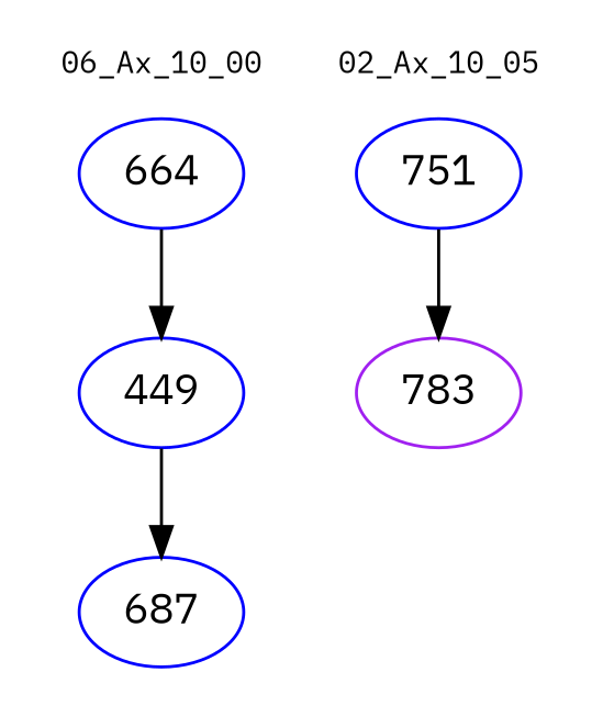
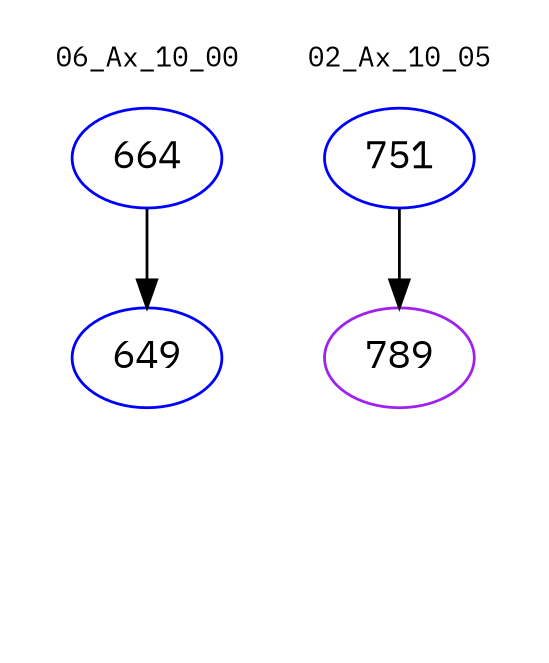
  digraph {
    fontname="IBM Plex Mono"
    node [color=blue fontname="IBM Plex Mono"]
    edge [color=black fontname="IBM Plex Mono"]
    n1 [label=664]
-   n2 [label=449]
-   n3 [label=687]
+   n2 [label=649]
    n4 [label=751]
-   n5 [color=purple label=783]
+   n5 [color=purple label=789]
    subgraph cluster_1 {
      color=white
      fontsize=10
      label="06_Ax_10_00"
      n1
      n2
-     n3
    }
    subgraph cluster_2 {
      color=white
      fontsize=10
      label="02_Ax_10_05"
      n4
      n5
    }
    n1 -> n2
-   n2 -> n3
    n4 -> n5
  }
